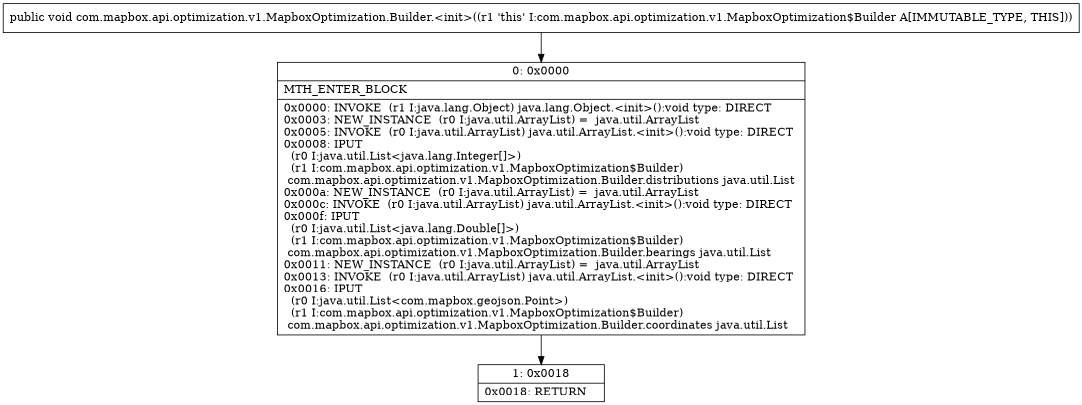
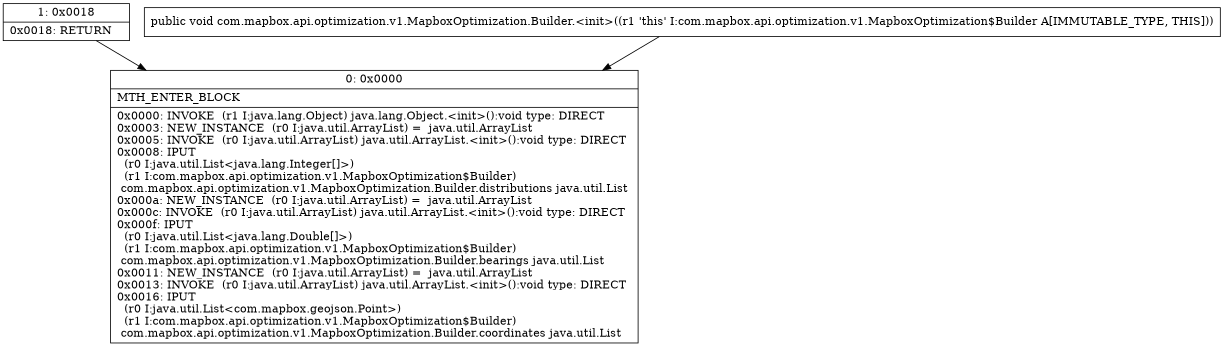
  digraph {
    node [shape=record]
    n1 [label="{0\:\ 0x0000|MTH_ENTER_BLOCK\l|0x0000: INVOKE  (r1 I:java.lang.Object) java.lang.Object.\<init\>():void type: DIRECT \l0x0003: NEW_INSTANCE  (r0 I:java.util.ArrayList) =  java.util.ArrayList \l0x0005: INVOKE  (r0 I:java.util.ArrayList) java.util.ArrayList.\<init\>():void type: DIRECT \l0x0008: IPUT  \l  (r0 I:java.util.List\<java.lang.Integer[]\>)\l  (r1 I:com.mapbox.api.optimization.v1.MapboxOptimization$Builder)\l com.mapbox.api.optimization.v1.MapboxOptimization.Builder.distributions java.util.List \l0x000a: NEW_INSTANCE  (r0 I:java.util.ArrayList) =  java.util.ArrayList \l0x000c: INVOKE  (r0 I:java.util.ArrayList) java.util.ArrayList.\<init\>():void type: DIRECT \l0x000f: IPUT  \l  (r0 I:java.util.List\<java.lang.Double[]\>)\l  (r1 I:com.mapbox.api.optimization.v1.MapboxOptimization$Builder)\l com.mapbox.api.optimization.v1.MapboxOptimization.Builder.bearings java.util.List \l0x0011: NEW_INSTANCE  (r0 I:java.util.ArrayList) =  java.util.ArrayList \l0x0013: INVOKE  (r0 I:java.util.ArrayList) java.util.ArrayList.\<init\>():void type: DIRECT \l0x0016: IPUT  \l  (r0 I:java.util.List\<com.mapbox.geojson.Point\>)\l  (r1 I:com.mapbox.api.optimization.v1.MapboxOptimization$Builder)\l com.mapbox.api.optimization.v1.MapboxOptimization.Builder.coordinates java.util.List \l}"]
    n2 [label="{1\:\ 0x0018|0x0018: RETURN   \l}"]
    n3 [label="{public void com.mapbox.api.optimization.v1.MapboxOptimization.Builder.\<init\>((r1 'this' I:com.mapbox.api.optimization.v1.MapboxOptimization$Builder A[IMMUTABLE_TYPE, THIS])) }"]
-   n1 -> n2
+   n2 -> n1
    n3 -> n1
  }
